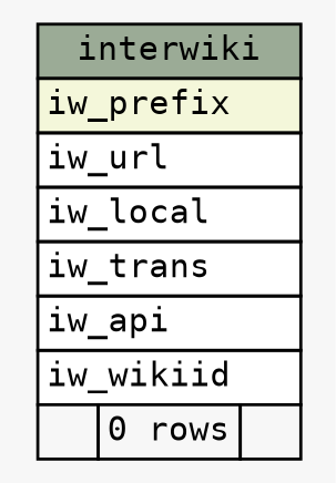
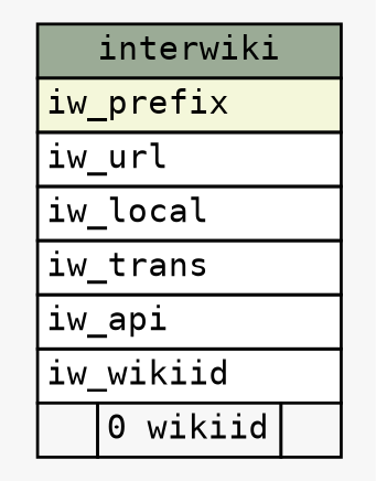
  digraph {
    bgcolor="#f7f7f7"
    fontname="DejaVu Sans Mono"
    fontsize=11
    nodesep=0.18
    rankdir=RL
    ranksep=0.46
-   n1 [fontname="DejaVu Sans Mono" fontsize=11 label=<     <TABLE BORDER="0" CELLBORDER="1" CELLSPACING="0" BGCOLOR="#ffffff">       <TR><TD COLSPAN="3" BGCOLOR="#9bab96" ALIGN="CENTER">interwiki</TD></TR>       <TR><TD PORT="iw_prefix" COLSPAN="3" BGCOLOR="#f4f7da" ALIGN="LEFT">iw_prefix</TD></TR>       <TR><TD PORT="iw_url" COLSPAN="3" ALIGN="LEFT">iw_url</TD></TR>       <TR><TD PORT="iw_local" COLSPAN="3" ALIGN="LEFT">iw_local</TD></TR>       <TR><TD PORT="iw_trans" COLSPAN="3" ALIGN="LEFT">iw_trans</TD></TR>       <TR><TD PORT="iw_api" COLSPAN="3" ALIGN="LEFT">iw_api</TD></TR>       <TR><TD PORT="iw_wikiid" COLSPAN="3" ALIGN="LEFT">iw_wikiid</TD></TR>       <TR><TD ALIGN="LEFT" BGCOLOR="#f7f7f7">  </TD><TD ALIGN="RIGHT" BGCOLOR="#f7f7f7">0 rows</TD><TD ALIGN="RIGHT" BGCOLOR="#f7f7f7">  </TD></TR>     </TABLE>> shape=plaintext]
+   n1 [fontname="DejaVu Sans Mono" fontsize=11 label=<     <TABLE BORDER="0" CELLBORDER="1" CELLSPACING="0" BGCOLOR="#ffffff">       <TR><TD COLSPAN="3" BGCOLOR="#9bab96" ALIGN="CENTER">interwiki</TD></TR>       <TR><TD PORT="iw_prefix" COLSPAN="3" BGCOLOR="#f4f7da" ALIGN="LEFT">iw_prefix</TD></TR>       <TR><TD PORT="iw_url" COLSPAN="3" ALIGN="LEFT">iw_url</TD></TR>       <TR><TD PORT="iw_local" COLSPAN="3" ALIGN="LEFT">iw_local</TD></TR>       <TR><TD PORT="iw_trans" COLSPAN="3" ALIGN="LEFT">iw_trans</TD></TR>       <TR><TD PORT="iw_api" COLSPAN="3" ALIGN="LEFT">iw_api</TD></TR>       <TR><TD PORT="iw_wikiid" COLSPAN="3" ALIGN="LEFT">iw_wikiid</TD></TR>       <TR><TD ALIGN="LEFT" BGCOLOR="#f7f7f7">  </TD><TD ALIGN="RIGHT" BGCOLOR="#f7f7f7">0 wikiid</TD><TD ALIGN="RIGHT" BGCOLOR="#f7f7f7">  </TD></TR>     </TABLE>> shape=plaintext]
  }
